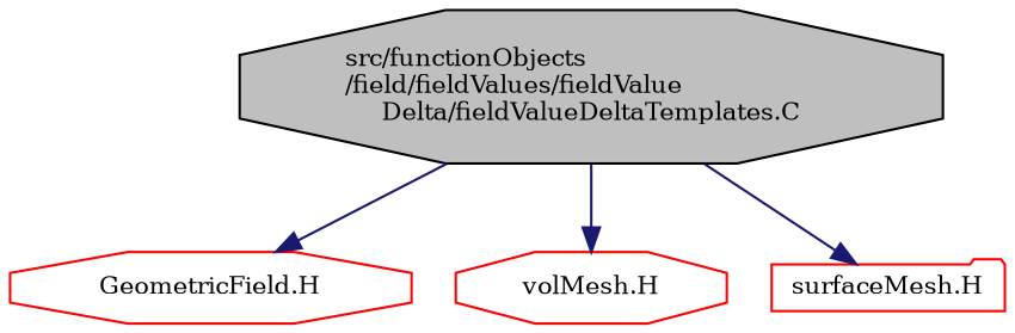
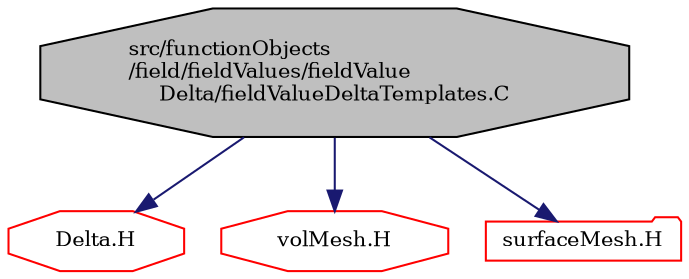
  digraph {
    fontname="DejaVu Serif"
    node [color=red fontname="DejaVu Serif" fontsize=10 shape=octagon]
    edge [color=midnightblue fontname="DejaVu Serif" fontsize=10 labelfontname=Helvetica labelfontsize=10 style=solid]
    n1 [color=black fillcolor=grey75 fontcolor=black height=0.2 label="src/functionObjects\l/field/fieldValues/fieldValue\lDelta/fieldValueDeltaTemplates.C" style=filled width=0.4]
-   n2 [height=0.2 label="GeometricField.H" width=0.4]
+   n2 [height=0.2 label="Delta.H" width=0.4]
    n3 [height=0.2 label="volMesh.H" width=0.4]
    n4 [height=0.2 label="surfaceMesh.H" shape=folder width=0.4]
    n1 -> n2
    n1 -> n3
    n1 -> n4
  }
